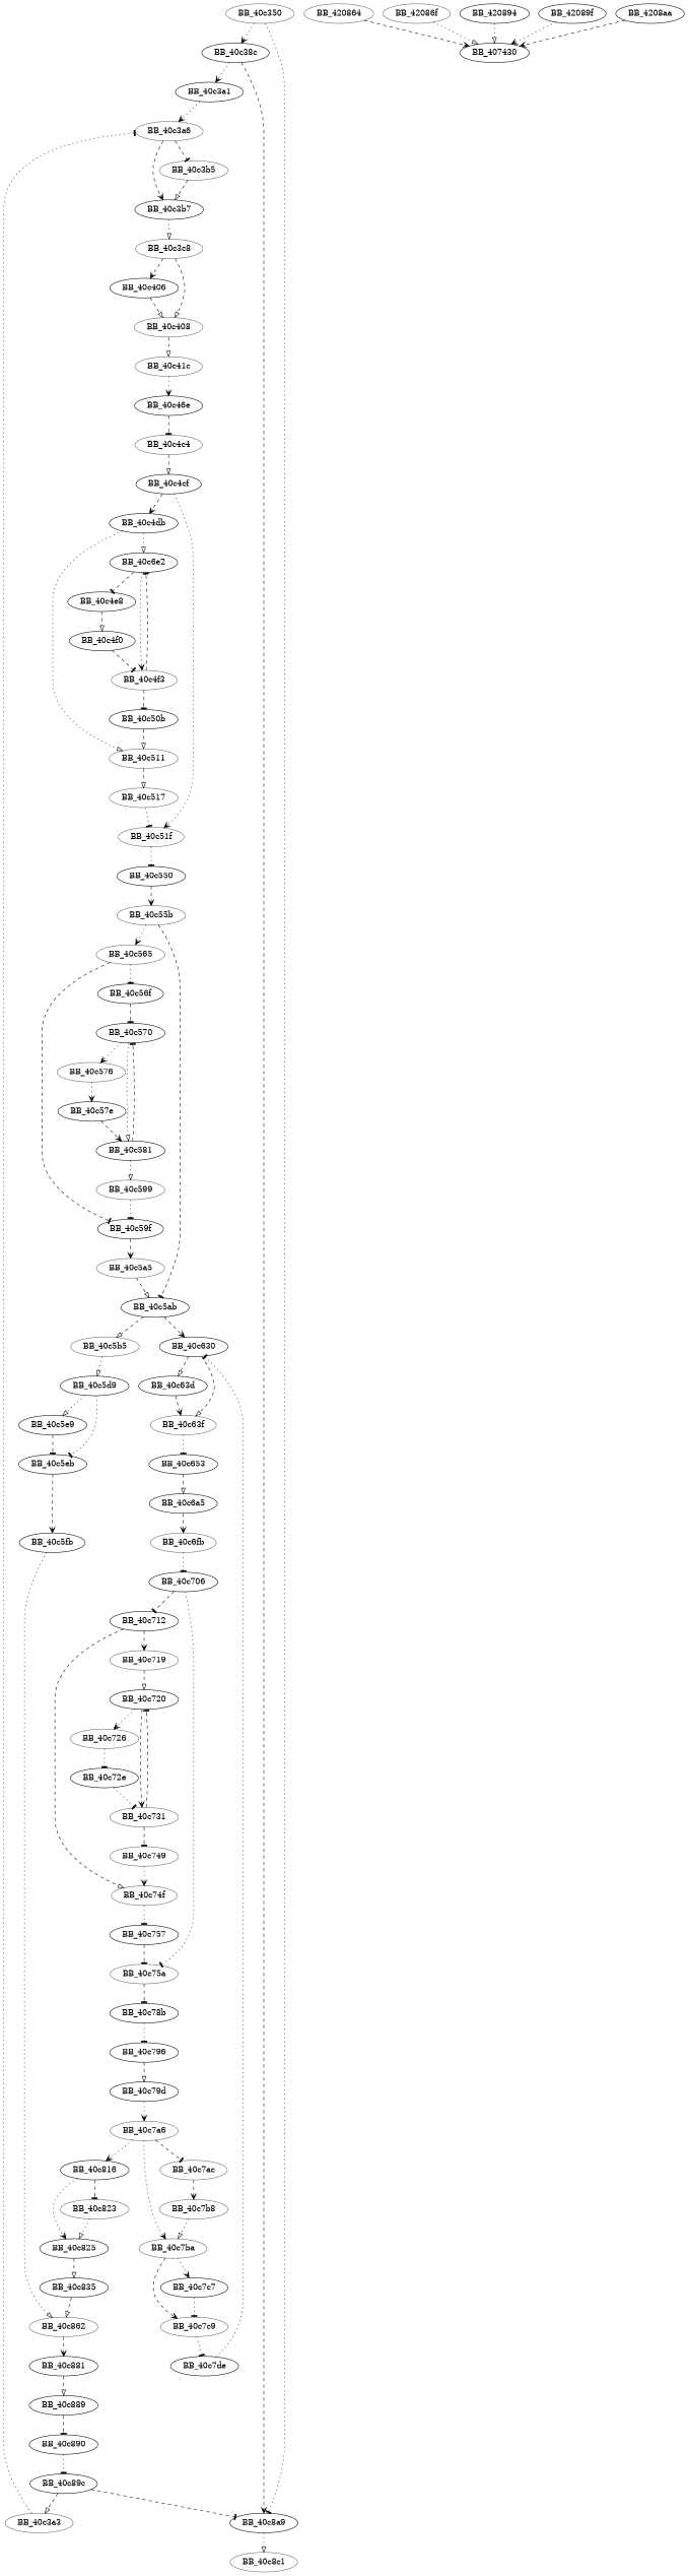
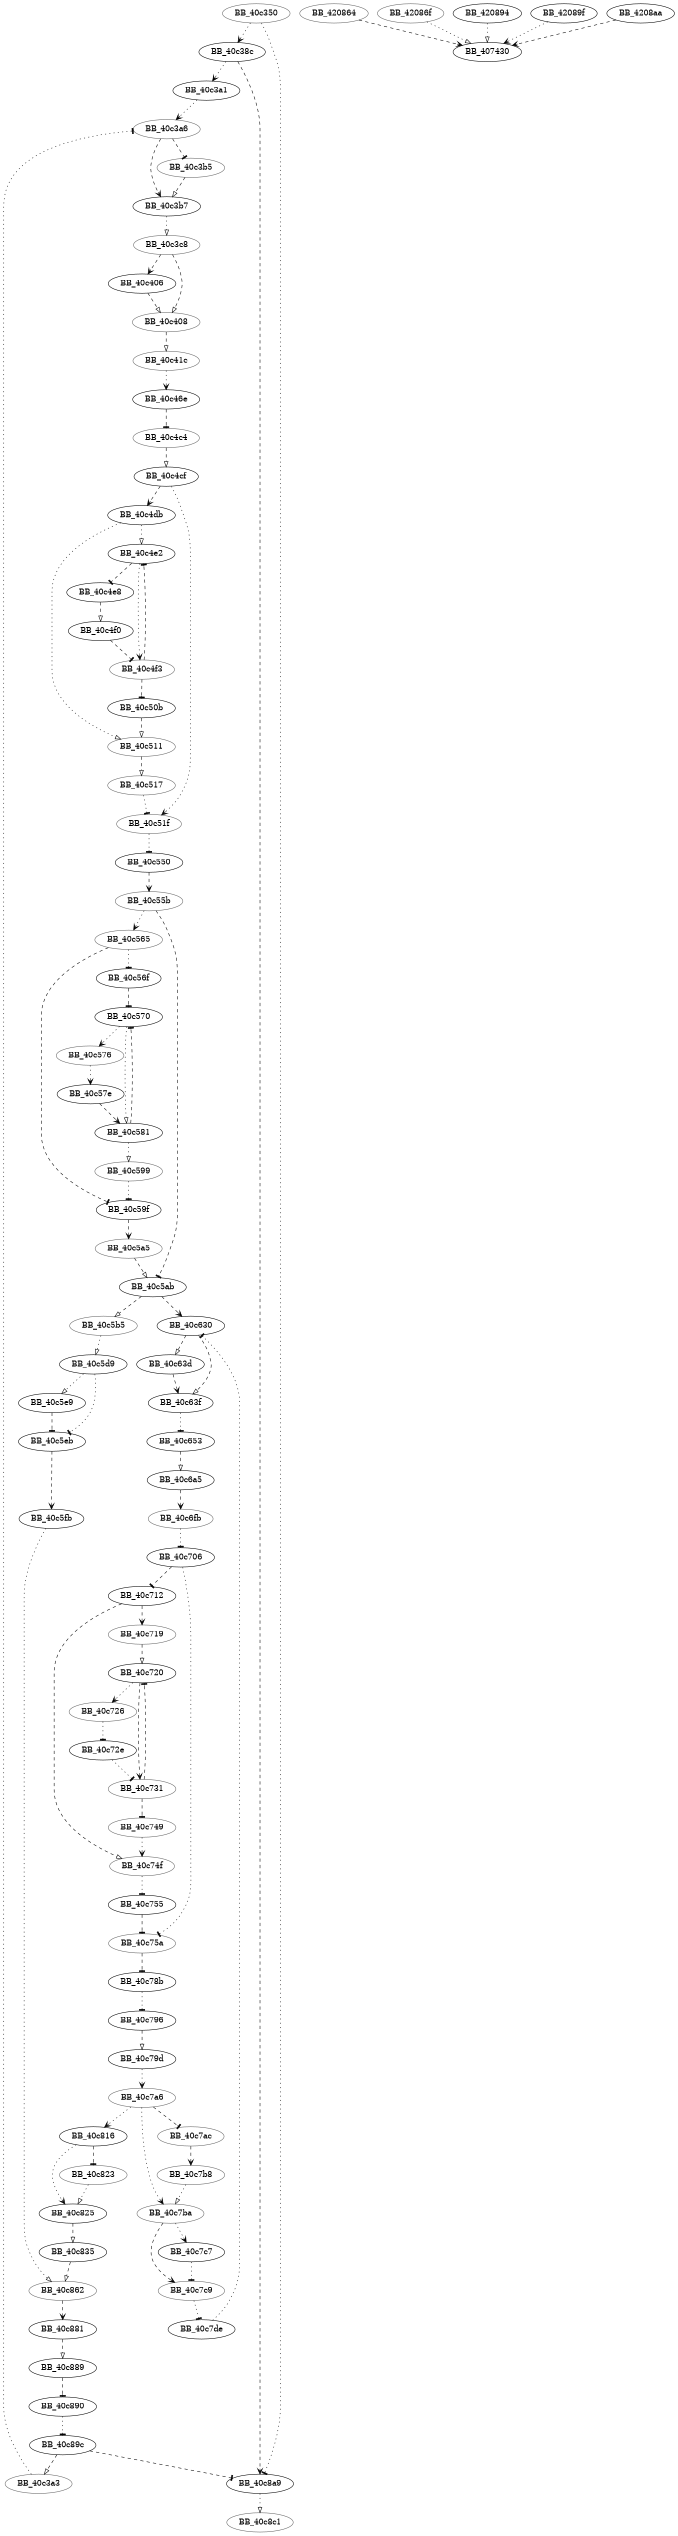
  digraph {
    node [color=black]
    edge [arrowhead=tee style=dashed]
    BB_40c350 [color=gray40]
    BB_40c38c
    BB_40c8a9
    BB_40c3a1
    BB_40c8c1 [color=gray40]
    BB_40c3a6 [color=gray40]
    BB_40c3b5 [color=gray40]
    BB_40c3b7
    BB_40c3c8 [color=gray40]
    BB_40c3a3 [color=gray40]
    BB_40c406
    BB_40c408 [color=gray40]
    BB_40c41c [color=gray40]
    BB_40c46e
    BB_40c4c4 [color=gray40]
    BB_40c4cf
    BB_40c4db
    BB_40c51f [color=gray40]
-   BB_40c4e2 [label=BB_40c6e2]
+   BB_40c4e2
    BB_40c511 [color=gray40]
    BB_40c550
    BB_40c4e8
    BB_40c4f3 [color=gray40]
    BB_40c517 [color=gray40]
    BB_40c55b [color=gray40]
    BB_40c4f0
    BB_40c50b
    BB_40c565 [color=gray40]
    BB_40c5ab
    BB_40c56f
    BB_40c59f
    BB_40c5b5 [color=gray40]
    BB_40c630
    BB_40c570
    BB_40c5a5 [color=gray40]
    BB_40c5d9
    BB_40c63d
-   BB_40c63f [color=gray40]
+   BB_40c63f
    BB_40c576 [color=gray40]
    BB_40c581
    BB_40c57e
    BB_40c599 [color=gray40]
    BB_40c5e9
    BB_40c5eb
    BB_40c653
    BB_40c5fb
    BB_40c862 [color=gray40]
    BB_40c881
    BB_40c889
    BB_40c6a5
    BB_40c6fb [color=gray40]
    BB_40c706
    BB_40c712
    BB_40c75a [color=gray40]
    BB_40c719 [color=gray40]
    BB_40c74f [color=gray40]
    BB_40c78b
    BB_40c720
-   BB_40c755 [label=BB_40c757]
+   BB_40c755
    BB_40c796
    BB_40c726 [color=gray40]
    BB_40c731 [color=gray40]
    BB_40c72e
    BB_40c749 [color=gray40]
    BB_40c79d
    BB_40c7a6 [color=gray40]
    BB_40c7ac [color=gray40]
    BB_40c816
    BB_40c7ba [color=gray40]
    BB_40c7b8 [color=gray40]
    BB_40c823 [color=gray40]
    BB_40c825
    BB_40c7c7
    BB_40c7c9 [color=gray40]
    BB_40c835
    BB_40c7de
    BB_40c890
    BB_40c89c
    BB_420864 [color=gray40]
    BB_407430
    BB_42086f [color=gray40]
    BB_420894
    BB_42089f
    BB_4208aa
    BB_40c350 -> BB_40c38c [arrowhead=vee style=dotted]
    BB_40c350 -> BB_40c8a9 [style=dotted]
    BB_40c38c -> BB_40c8a9 [arrowhead=vee]
    BB_40c38c -> BB_40c3a1 [arrowhead=vee style=dotted]
    BB_40c8a9 -> BB_40c8c1 [arrowhead=onormal style=dotted]
    BB_40c3a1 -> BB_40c3a6 [arrowhead=vee style=dotted]
    BB_40c3a6 -> BB_40c3b5
    BB_40c3a6 -> BB_40c3b7 [arrowhead=vee]
    BB_40c3b5 -> BB_40c3b7 [arrowhead=onormal]
    BB_40c3b7 -> BB_40c3c8 [arrowhead=onormal style=dotted]
    BB_40c3c8 -> BB_40c406 [arrowhead=vee]
    BB_40c3c8 -> BB_40c408 [arrowhead=onormal]
    BB_40c3a3 -> BB_40c3a6 [style=dotted]
    BB_40c406 -> BB_40c408 [arrowhead=onormal]
    BB_40c408 -> BB_40c41c [arrowhead=onormal]
    BB_40c41c -> BB_40c46e [arrowhead=vee style=dotted]
    BB_40c46e -> BB_40c4c4
    BB_40c4c4 -> BB_40c4cf [arrowhead=onormal]
    BB_40c4cf -> BB_40c4db [arrowhead=vee]
    BB_40c4cf -> BB_40c51f [arrowhead=vee style=dotted]
    BB_40c4db -> BB_40c4e2 [arrowhead=onormal style=dotted]
    BB_40c4db -> BB_40c511 [arrowhead=onormal style=dotted]
    BB_40c51f -> BB_40c550 [style=dotted]
    BB_40c4e2 -> BB_40c4e8
    BB_40c4e2 -> BB_40c4f3 [arrowhead=vee style=dotted]
    BB_40c511 -> BB_40c517 [arrowhead=onormal]
    BB_40c550 -> BB_40c55b [arrowhead=vee]
    BB_40c4e8 -> BB_40c4f0 [arrowhead=onormal]
    BB_40c4f3 -> BB_40c4e2
    BB_40c4f3 -> BB_40c50b
    BB_40c517 -> BB_40c51f [style=dotted]
    BB_40c55b -> BB_40c565 [arrowhead=vee style=dotted]
    BB_40c55b -> BB_40c5ab
    BB_40c4f0 -> BB_40c4f3
    BB_40c50b -> BB_40c511 [arrowhead=onormal]
    BB_40c565 -> BB_40c56f [style=dotted]
    BB_40c565 -> BB_40c59f
    BB_40c5ab -> BB_40c5b5 [arrowhead=onormal]
    BB_40c5ab -> BB_40c630 [arrowhead=vee]
    BB_40c56f -> BB_40c570
    BB_40c59f -> BB_40c5a5 [arrowhead=vee]
    BB_40c5b5 -> BB_40c5d9 [arrowhead=onormal style=dotted]
    BB_40c630 -> BB_40c63d [arrowhead=onormal]
    BB_40c630 -> BB_40c63f [arrowhead=onormal]
    BB_40c570 -> BB_40c576 [arrowhead=vee style=dotted]
    BB_40c570 -> BB_40c581 [arrowhead=onormal style=dotted]
    BB_40c5a5 -> BB_40c5ab [arrowhead=onormal]
    BB_40c5d9 -> BB_40c5e9 [arrowhead=onormal style=dotted]
    BB_40c5d9 -> BB_40c5eb [style=dotted]
    BB_40c63d -> BB_40c63f [arrowhead=vee]
    BB_40c63f -> BB_40c653 [style=dotted]
    BB_40c576 -> BB_40c57e [arrowhead=vee style=dotted]
    BB_40c581 -> BB_40c570
    BB_40c581 -> BB_40c599 [arrowhead=onormal style=dotted]
    BB_40c57e -> BB_40c581 [arrowhead=vee]
    BB_40c599 -> BB_40c59f [style=dotted]
    BB_40c5e9 -> BB_40c5eb
    BB_40c5eb -> BB_40c5fb [arrowhead=vee]
    BB_40c653 -> BB_40c6a5 [arrowhead=onormal]
    BB_40c5fb -> BB_40c862 [arrowhead=onormal style=dotted]
    BB_40c862 -> BB_40c881 [arrowhead=vee]
    BB_40c881 -> BB_40c889 [arrowhead=onormal]
    BB_40c889 -> BB_40c890
    BB_40c6a5 -> BB_40c6fb [arrowhead=vee]
    BB_40c6fb -> BB_40c706 [style=dotted]
    BB_40c706 -> BB_40c712
    BB_40c706 -> BB_40c75a [style=dotted]
    BB_40c712 -> BB_40c719 [arrowhead=vee]
    BB_40c712 -> BB_40c74f [arrowhead=onormal]
    BB_40c75a -> BB_40c78b
    BB_40c719 -> BB_40c720 [arrowhead=onormal]
    BB_40c74f -> BB_40c755 [style=dotted]
    BB_40c78b -> BB_40c796 [style=dotted]
    BB_40c720 -> BB_40c726 [arrowhead=vee style=dotted]
    BB_40c720 -> BB_40c731 [arrowhead=vee]
    BB_40c755 -> BB_40c75a
    BB_40c796 -> BB_40c79d [arrowhead=onormal]
    BB_40c726 -> BB_40c72e [style=dotted]
    BB_40c731 -> BB_40c720
    BB_40c731 -> BB_40c749
    BB_40c72e -> BB_40c731 [style=dotted]
    BB_40c749 -> BB_40c74f [arrowhead=vee style=dotted]
    BB_40c79d -> BB_40c7a6 [arrowhead=vee style=dotted]
    BB_40c7a6 -> BB_40c7ac
    BB_40c7a6 -> BB_40c816 [arrowhead=vee style=dotted]
    BB_40c7a6 -> BB_40c7ba [arrowhead=vee style=dotted]
    BB_40c7ac -> BB_40c7b8 [arrowhead=vee]
    BB_40c816 -> BB_40c823
    BB_40c816 -> BB_40c825 [arrowhead=vee style=dotted]
    BB_40c7ba -> BB_40c7c7 [arrowhead=vee style=dotted]
    BB_40c7ba -> BB_40c7c9 [arrowhead=vee]
    BB_40c7b8 -> BB_40c7ba [arrowhead=onormal style=dotted]
    BB_40c823 -> BB_40c825 [arrowhead=onormal style=dotted]
    BB_40c825 -> BB_40c835 [arrowhead=onormal]
    BB_40c7c7 -> BB_40c7c9 [style=dotted]
    BB_40c7c9 -> BB_40c7de [style=dotted]
    BB_40c835 -> BB_40c862 [arrowhead=onormal]
    BB_40c7de -> BB_40c630 [style=dotted]
    BB_40c890 -> BB_40c89c [style=dotted]
    BB_40c89c -> BB_40c8a9
    BB_40c89c -> BB_40c3a3 [arrowhead=onormal]
    BB_420864 -> BB_407430 [arrowhead=vee]
    BB_42086f -> BB_407430 [arrowhead=onormal style=dotted]
    BB_420894 -> BB_407430 [arrowhead=onormal style=dotted]
    BB_42089f -> BB_407430 [arrowhead=vee style=dotted]
    BB_4208aa -> BB_407430 [arrowhead=vee]
  }
